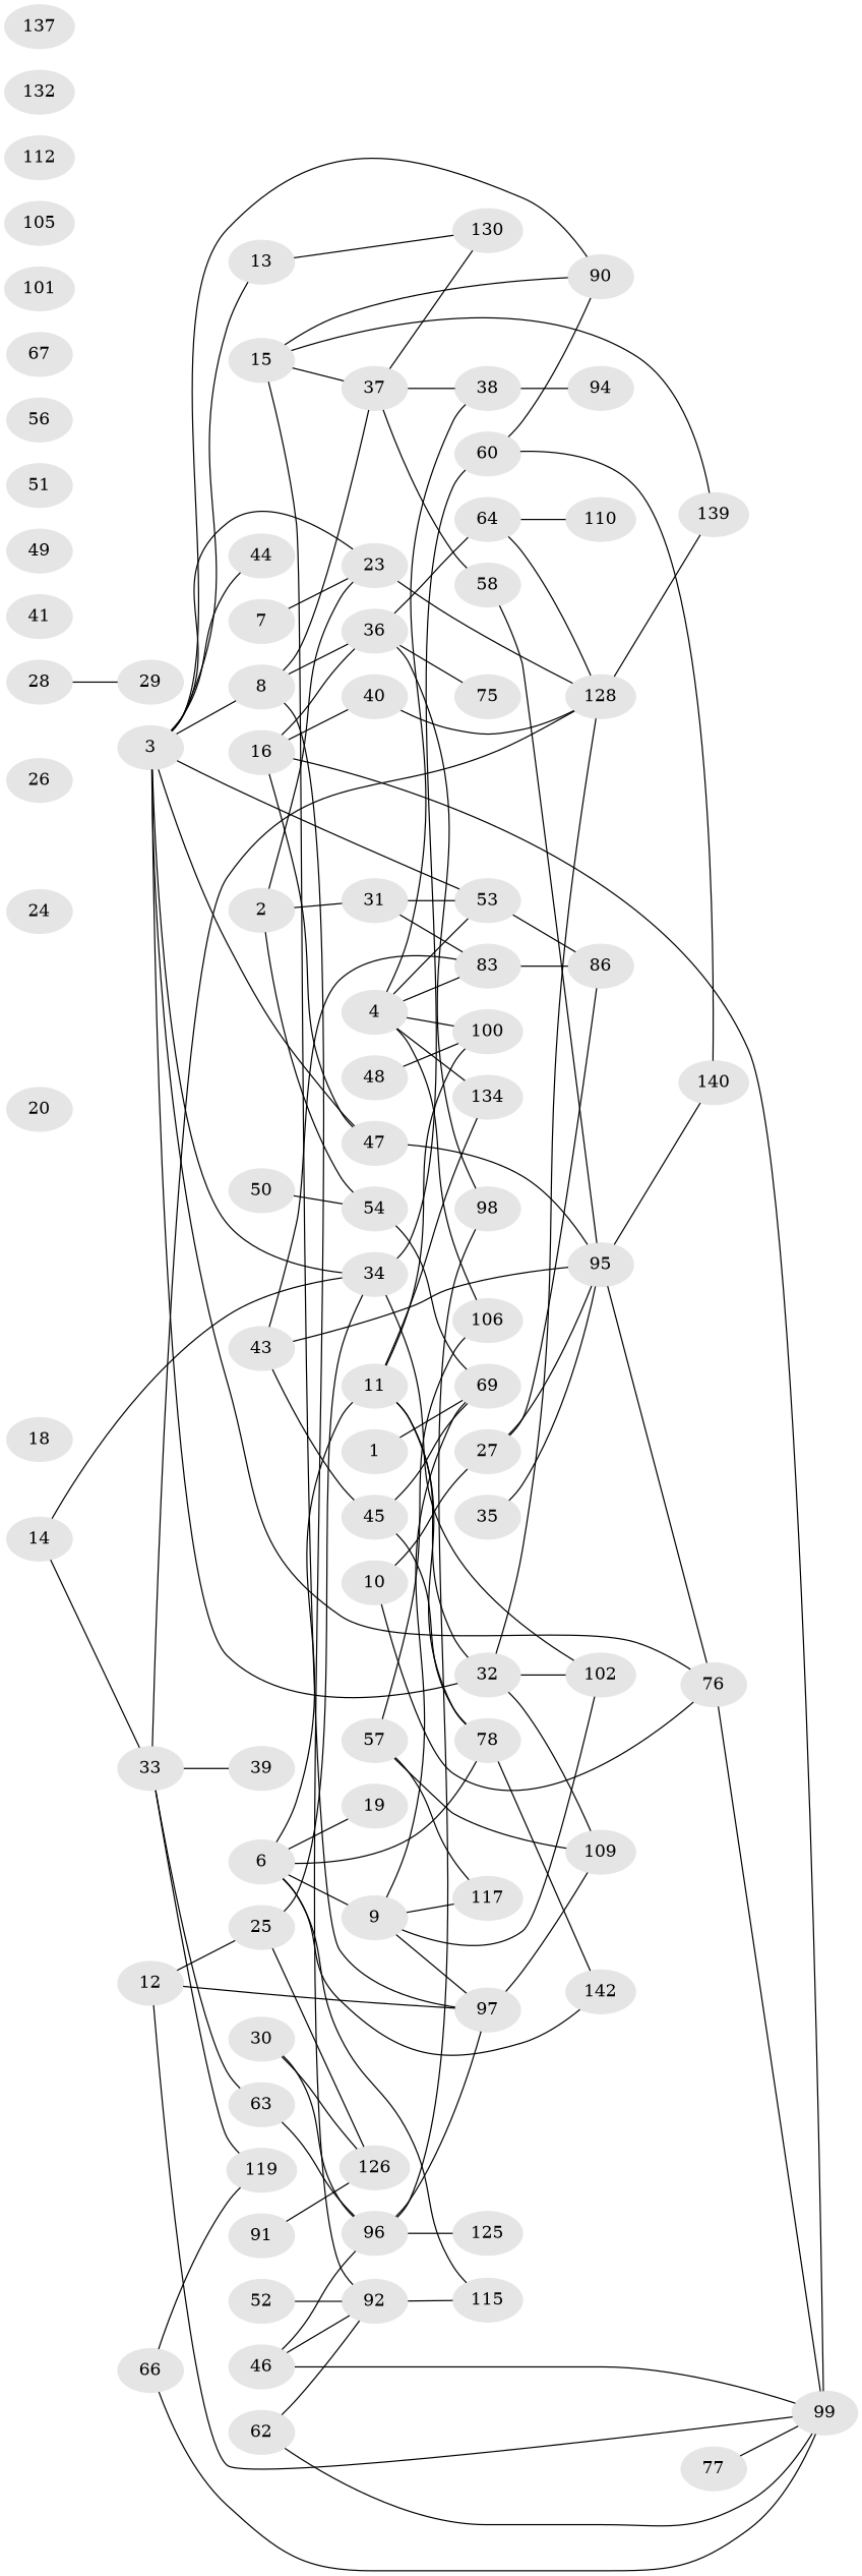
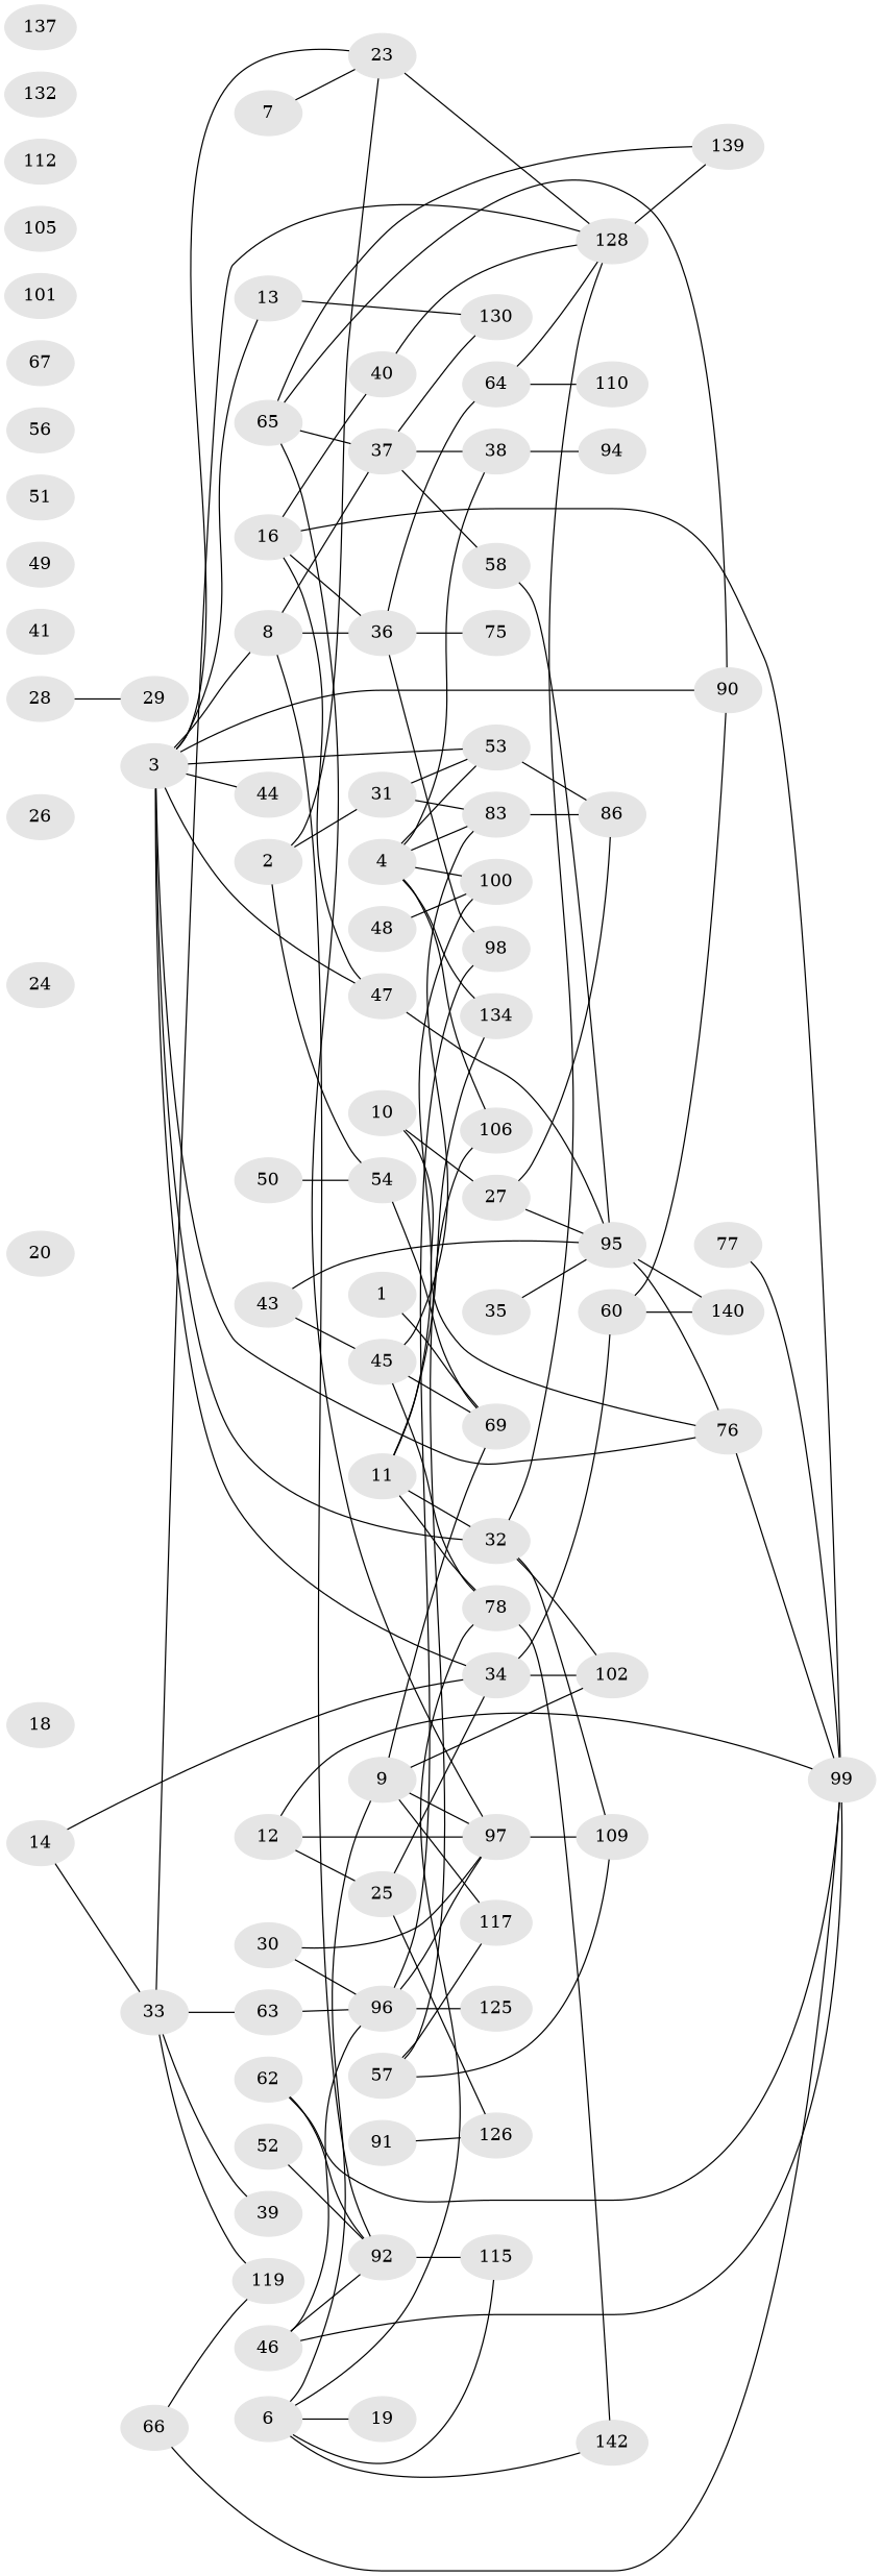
  graph {
    rankdir=LR
    node [color=gray90 style=filled]
    1 [super="+42"]
    69 [super="+72"]
    2 [super="+5"]
    23 [super="+82"]
    31 [super="+87"]
    54 [super="+111"]
    128 [super="+136"]
    53 [super="+71"]
    83 [super="+143"]
    3 [super="+93"]
    8 [super="+84"]
    13 [super="+21"]
    32 [super="+121"]
    34 [super="+59"]
    44 [super="+129"]
    47
    76 [super="+127"]
    n18 [label=90]
    36 [super="+141"]
    37 [super="+81"]
    92 [super="+131"]
    130
    102 [super="+114"]
    109 [super="+122"]
    60 [super="+116"]
    n26 [label=95 super="+88"]
    86
    99 [super="+124"]
    4 [super="+79"]
    38 [super="+108"]
    100
    106
    134 [super="+144"]
    94
    46 [super="+145"]
    96 [super="+107"]
    6 [super="+22"]
    9 [super="+95"]
    11 [super="+133"]
    19 [super="+103"]
    78 [super="+89"]
    115
    142
    97 [super="+120"]
    117
    7 [super="+70"]
    64 [super="+74"]
    75
    98 [super="+118"]
    58
    10 [super="+55"]
    27 [super="+138"]
    25 [super="+90"]
    126
    12
    33 [super="+61"]
    39
    63
    119
    14
-   15 [super="+17"]
+   15 [super="+17" label=65]
    139
    16 [super="+85"]
    40
    18
    20
    24
    26
    140
    28
    29
    125
    30
    35
    110
    41
    45 [super="+104"]
    43
    48 [super="+68"]
    49
    50
    51 [super="+135"]
    52
    56
    57
    62
    66 [super="+73"]
    67
    77
    91 [super="+123"]
    101 [super="+113"]
    105
    112
    132
    137
    1 -- 69
    2 -- 23
    2 -- 31
    2 -- 54
    23 -- 128
    31 -- 53
    31 -- 83
    54 -- 69 [weight=2]
    128 -- 139
    53 -- 86
    83 -- 86
    3 -- 23
    3 -- 53
    3 -- 8
    3 -- 13
    3 -- 32
    3 -- 34
    3 -- 44
    3 -- 47
    3 -- 76
    3 -- n18
    8 -- 36
    8 -- 37
    8 -- 92
    13 -- 130
    32 -- 128
    32 -- 102
    32 -- 109
    34 -- 102
    34 -- 60
    47 -- n26
    76 -- 99
    36 -- 64
    36 -- 75
    36 -- 98
    37 -- 130
    37 -- 38
    37 -- 58
    92 -- 115
    60 -- n18
    60 -- 140
    n26 -- 76
    n26 -- 140
    4 -- 53
    4 -- 83
    4 -- 38
    4 -- 100
    4 -- 106
    4 -- 134
    38 -- 94
    46 -- 92
    46 -- 99
    46 -- 96
    96 -- 97
    96 -- 98
    96 -- 125
    6 -- 9
-   6 -- 11
    6 -- 19
    6 -- 78
    6 -- 115
    6 -- 142
    9 -- 69
    9 -- 102
    9 -- 97
    9 -- 117
    11 -- 32
    11 -- 100
    11 -- 134
    11 -- 78
    78 -- 142
    97 -- 109
    7 -- 23
    64 -- 128
    64 -- 110
    58 -- n26
    10 -- 76
    10 -- 27
    27 -- n26
    27 -- 86
    25 -- 34
    25 -- 126
    12 -- 99
    12 -- 97
    12 -- 25
    33 -- 128
    33 -- 39
    33 -- 63
    33 -- 119
    63 -- 96
    14 -- 34
    14 -- 33
    15 -- n18
    15 -- 37
    15 -- 97
    15 -- 139
    16 -- 47
    16 -- 36
    16 -- 99
    16 -- 40
    40 -- 128
    28 -- 29
    30 -- 96
-   30 -- 126
+   30 -- 97
    35 -- n26
    45 -- 69
-   43 -- 83
+   45 -- 83
    45 -- 78
    43 -- n26
    43 -- 45
    48 -- 100
    50 -- 54
    52 -- 92
    57 -- 109
    57 -- 106
    57 -- 117
    62 -- 92
    62 -- 99
    66 -- 99
    66 -- 119
    77 -- 99
    91 -- 126
  }
